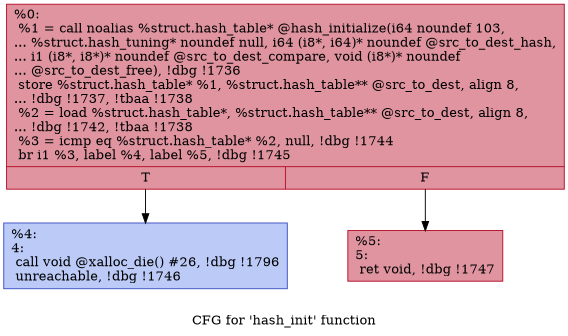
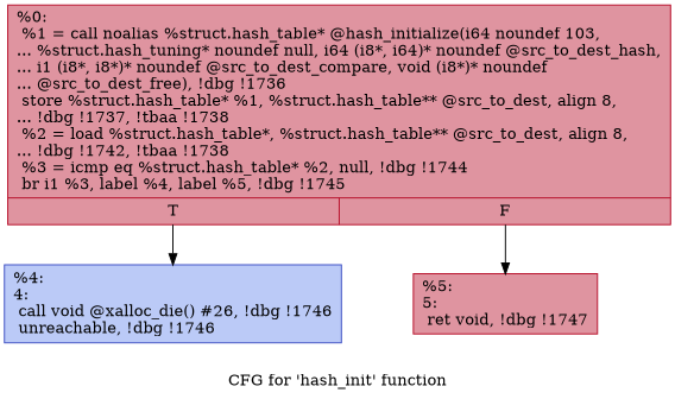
  digraph {
    label="CFG for 'hash_init' function"
    node [color="#b70d28ff" fillcolor="#b70d2870" shape=record style=filled]
    n1 [label="{%0:\l  %1 = call noalias %struct.hash_table* @hash_initialize(i64 noundef 103,\l... %struct.hash_tuning* noundef null, i64 (i8*, i64)* noundef @src_to_dest_hash,\l... i1 (i8*, i8*)* noundef @src_to_dest_compare, void (i8*)* noundef\l... @src_to_dest_free), !dbg !1736\l  store %struct.hash_table* %1, %struct.hash_table** @src_to_dest, align 8,\l... !dbg !1737, !tbaa !1738\l  %2 = load %struct.hash_table*, %struct.hash_table** @src_to_dest, align 8,\l... !dbg !1742, !tbaa !1738\l  %3 = icmp eq %struct.hash_table* %2, null, !dbg !1744\l  br i1 %3, label %4, label %5, !dbg !1745\l|{<s0>T|<s1>F}}"]
-   n2 [color="#3d50c3ff" fillcolor="#6687ed70" label="{%4:\l4:                                                \l  call void @xalloc_die() #26, !dbg !1796\l  unreachable, !dbg !1746\l}"]
+   n2 [color="#3d50c3ff" fillcolor="#6687ed70" label="{%4:\l4:                                                \l  call void @xalloc_die() #26, !dbg !1746\l  unreachable, !dbg !1746\l}"]
    n3 [label="{%5:\l5:                                                \l  ret void, !dbg !1747\l}"]
    n1 -> n2 [tailport=s0]
    n1 -> n3 [tailport=s1]
  }
